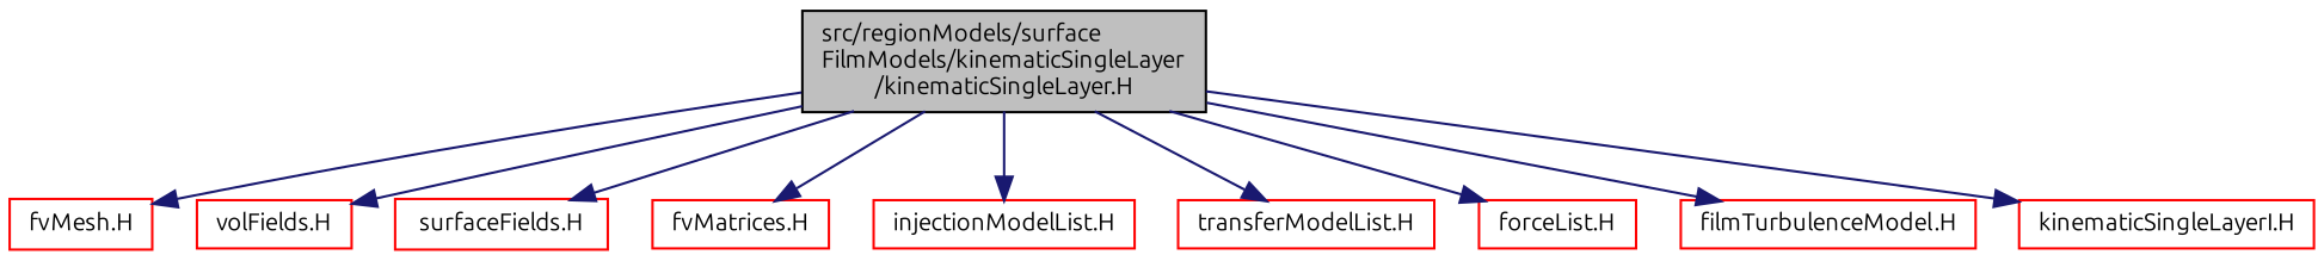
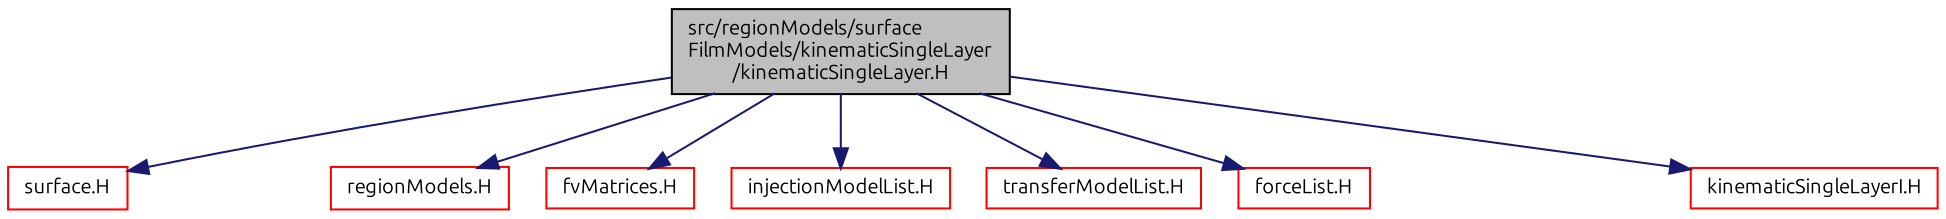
  digraph {
    fontname=Ubuntu
    node [color=red fontname=Ubuntu fontsize=10 shape=record]
    edge [color=midnightblue fontname=Ubuntu fontsize=10 labelfontname=Helvetica labelfontsize=10 style=solid]
    n1 [color=black fillcolor=grey75 fontcolor=black height=0.2 label="src/regionModels/surface\lFilmModels/kinematicSingleLayer\l/kinematicSingleLayer.H" style=filled width=0.4]
-   n2 [height=0.2 label="fvMesh.H" width=0.4]
-   n3 [height=0.2 label="volFields.H" width=0.4]
-   n4 [height=0.2 label="surfaceFields.H" width=0.4]
+   n2 [height=0.2 label="surface.H" width=0.4]
+   n4 [height=0.2 label="regionModels.H" width=0.4]
    n5 [height=0.2 label="fvMatrices.H" width=0.4]
    n6 [height=0.2 label="injectionModelList.H" width=0.4]
    n7 [height=0.2 label="transferModelList.H" width=0.4]
    n8 [height=0.2 label="forceList.H" width=0.4]
-   n9 [height=0.2 label="filmTurbulenceModel.H" width=0.4]
    n10 [height=0.2 label="kinematicSingleLayerI.H" width=0.4]
    n1 -> n2
-   n1 -> n3
    n1 -> n4
    n1 -> n5
    n1 -> n6
    n1 -> n7
    n1 -> n8
-   n1 -> n9
    n1 -> n10
  }
